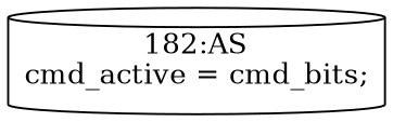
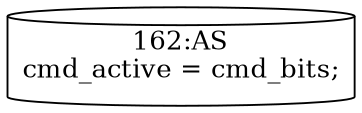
  strict digraph {
-   n1 [ast="<pyverilog.vparser.ast.Assign object at 0x7fa03f8b4f50>" def_var="['cmd_active']" fillcolor=white label="182:AS\ncmd_active = cmd_bits;" statements="[]" style=filled typ=Assign use_var="['cmd_bits']" shape=cylinder]
+   n1 [ast="<pyverilog.vparser.ast.Assign object at 0x7fa03f8b4f50>" def_var="['cmd_active']" fillcolor=white label="162:AS\ncmd_active = cmd_bits;" statements="[]" style=filled typ=Assign use_var="['cmd_bits']" shape=cylinder]
  }
